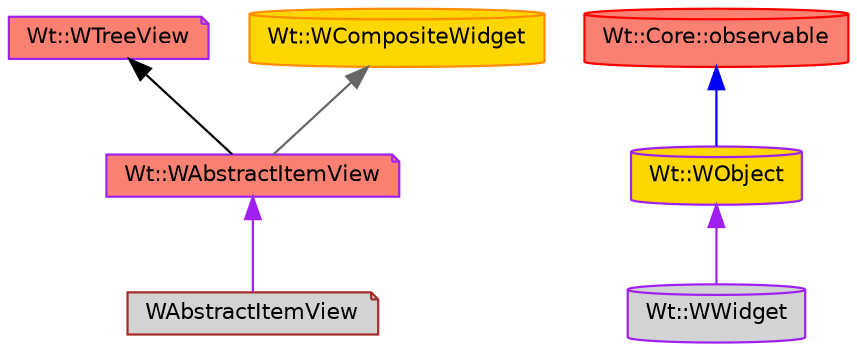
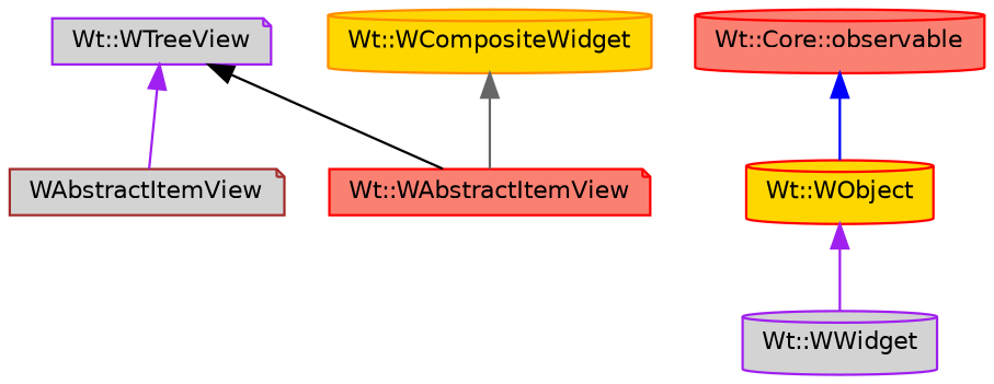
  digraph {
    node [color=purple fillcolor=salmon fontname=Helvetica fontsize=10 shape=cylinder style=filled]
    edge [color=purple dir=back fontname=Helvetica fontsize=10 labelfontname=Helvetica labelfontsize=10 style=solid]
-   n1 [fontcolor=black height=0.2 label="Wt::WTreeView" shape=note width=0.4]
+   n1 [fillcolor=lightgrey fontcolor=black height=0.2 label="Wt::WTreeView" shape=note width=0.4]
    n2 [color=brown fillcolor=lightgrey height=0.2 label=WAbstractItemView shape=note width=0.4]
-   n3 [height=0.2 label="Wt::WAbstractItemView" shape=note width=0.4]
+   n3 [color=red height=0.2 label="Wt::WAbstractItemView" shape=note width=0.4]
    n4 [color=darkorange fillcolor=gold height=0.2 label="Wt::WCompositeWidget" width=0.4]
    n5 [fillcolor=lightgrey height=0.2 label="Wt::WWidget" width=0.4]
-   n6 [fillcolor=gold height=0.2 label="Wt::WObject" width=0.4]
+   n6 [color=red fillcolor=gold height=0.2 label="Wt::WObject" width=0.4]
    n7 [color=red height=0.2 label="Wt::Core::observable" width=0.4]
-   n3 -> n2
+   n1 -> n2
    n1 -> n3 [color=black]
    n4 -> n3 [color=gray40]
    n6 -> n5
    n7 -> n6 [color=blue]
  }
